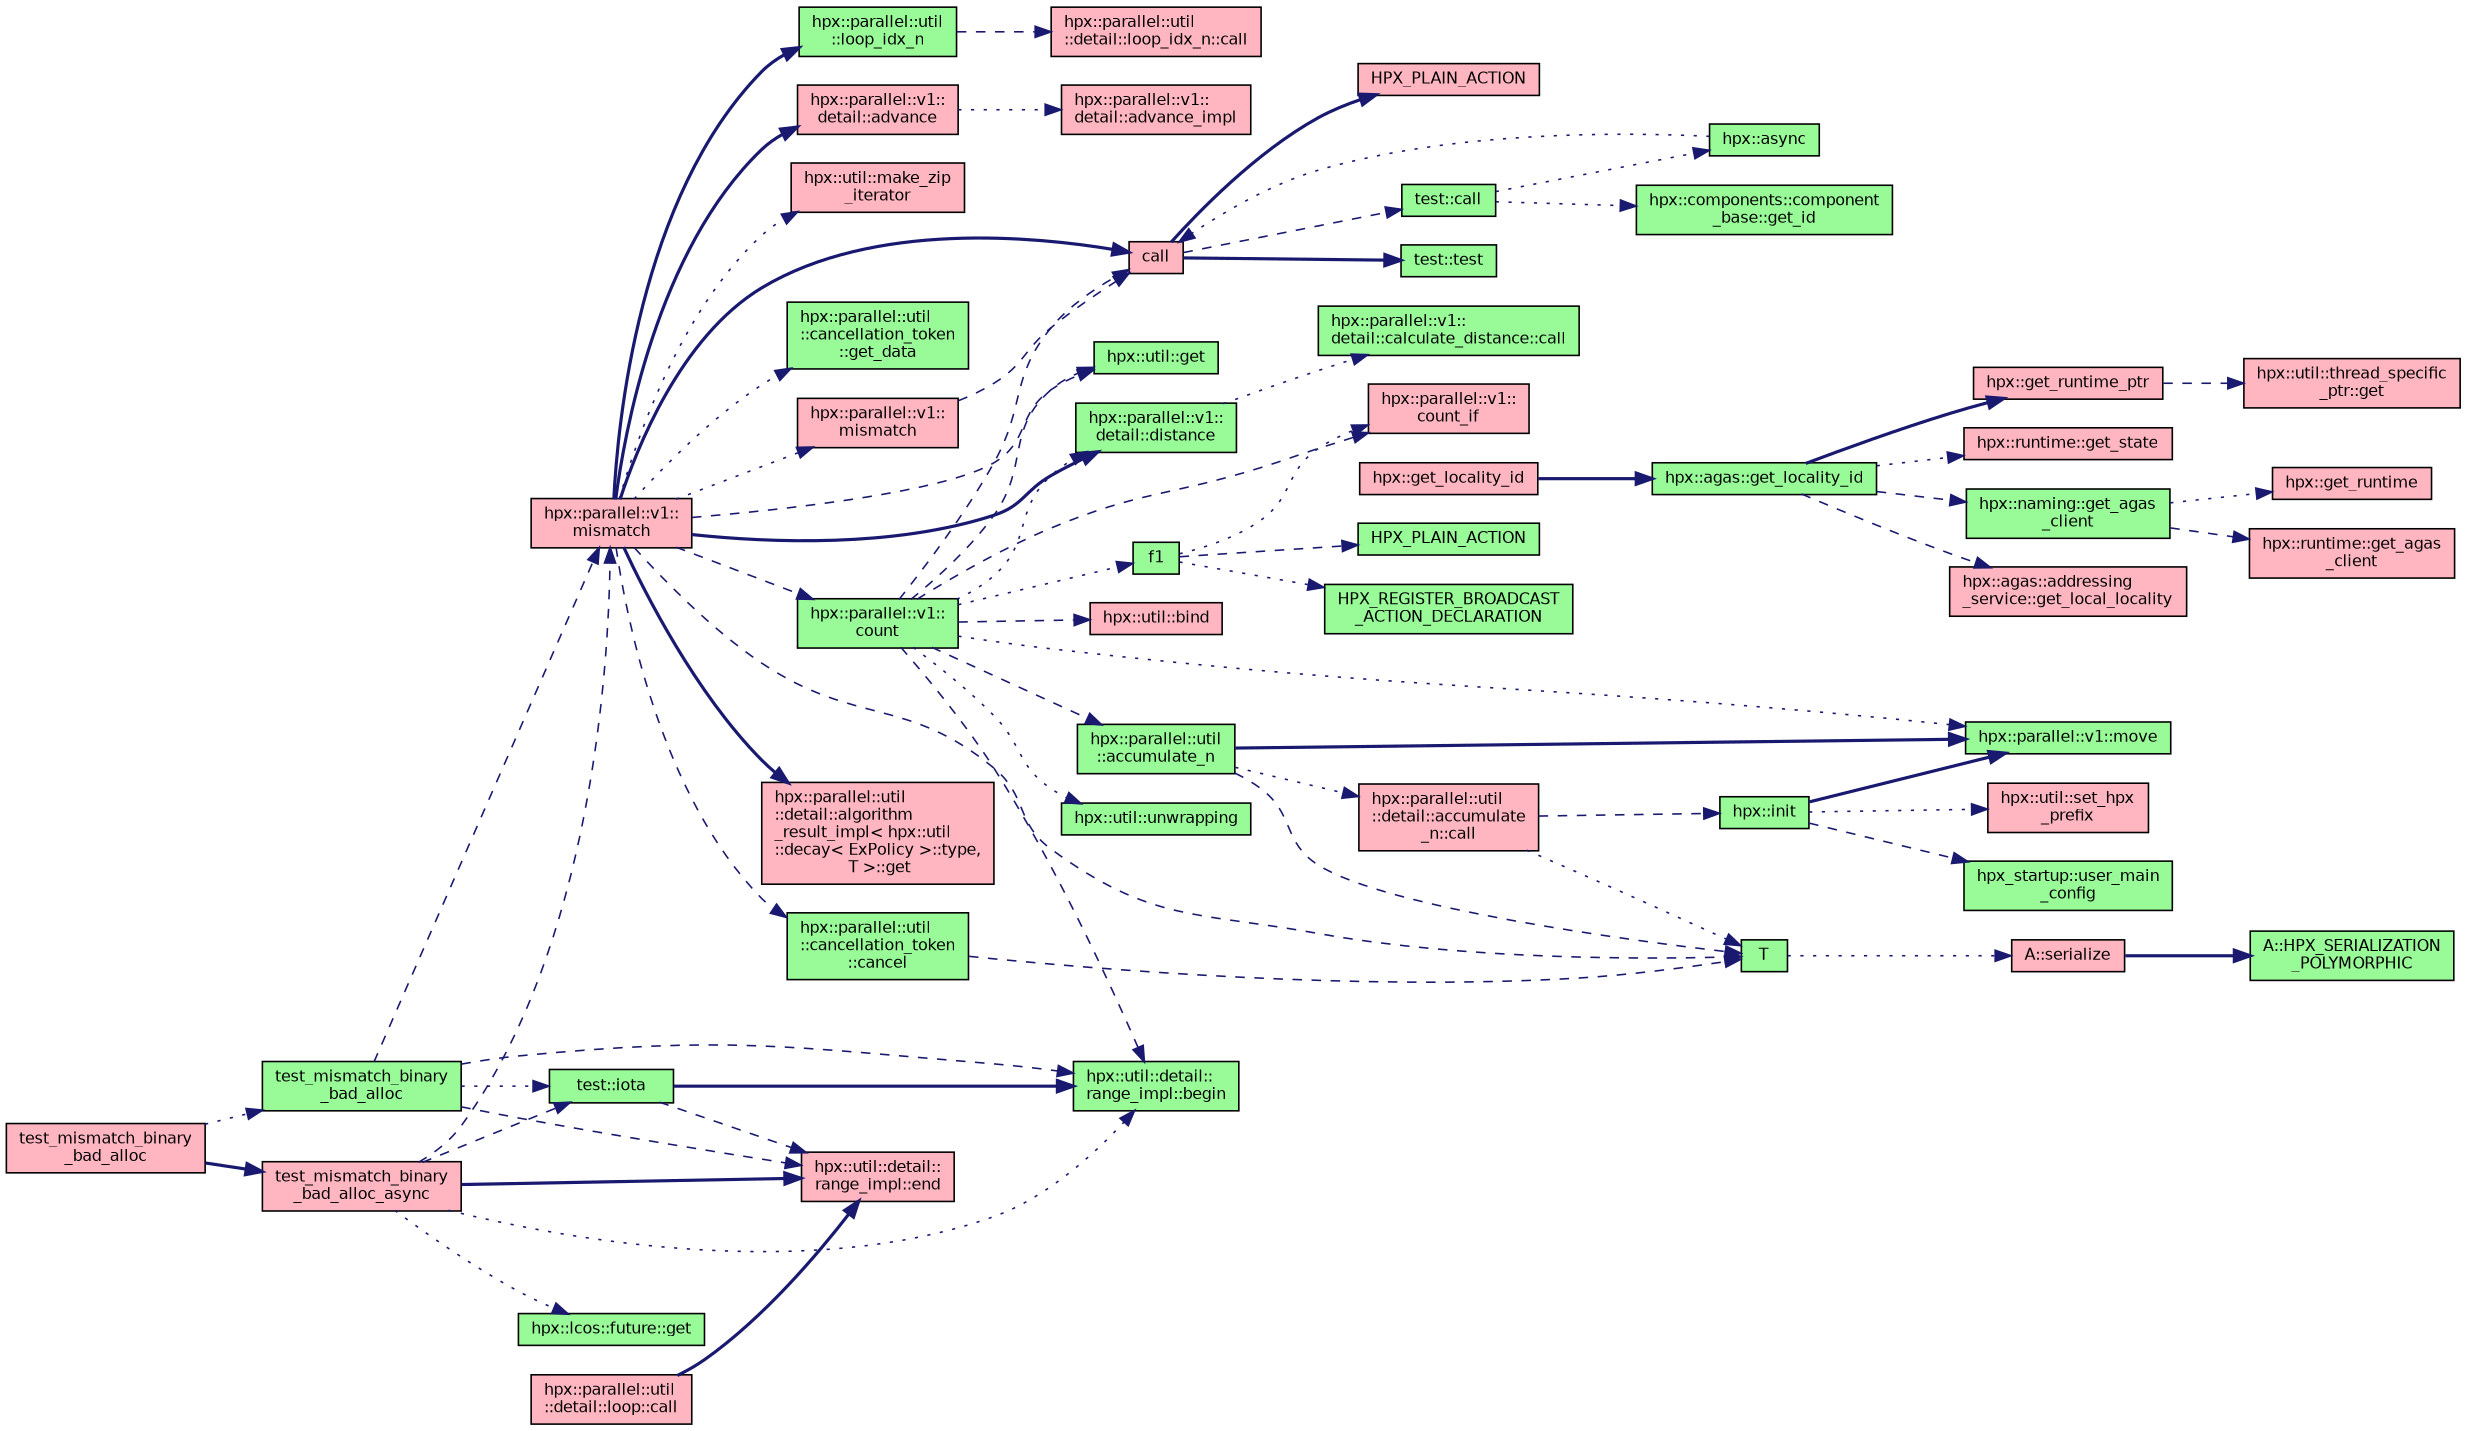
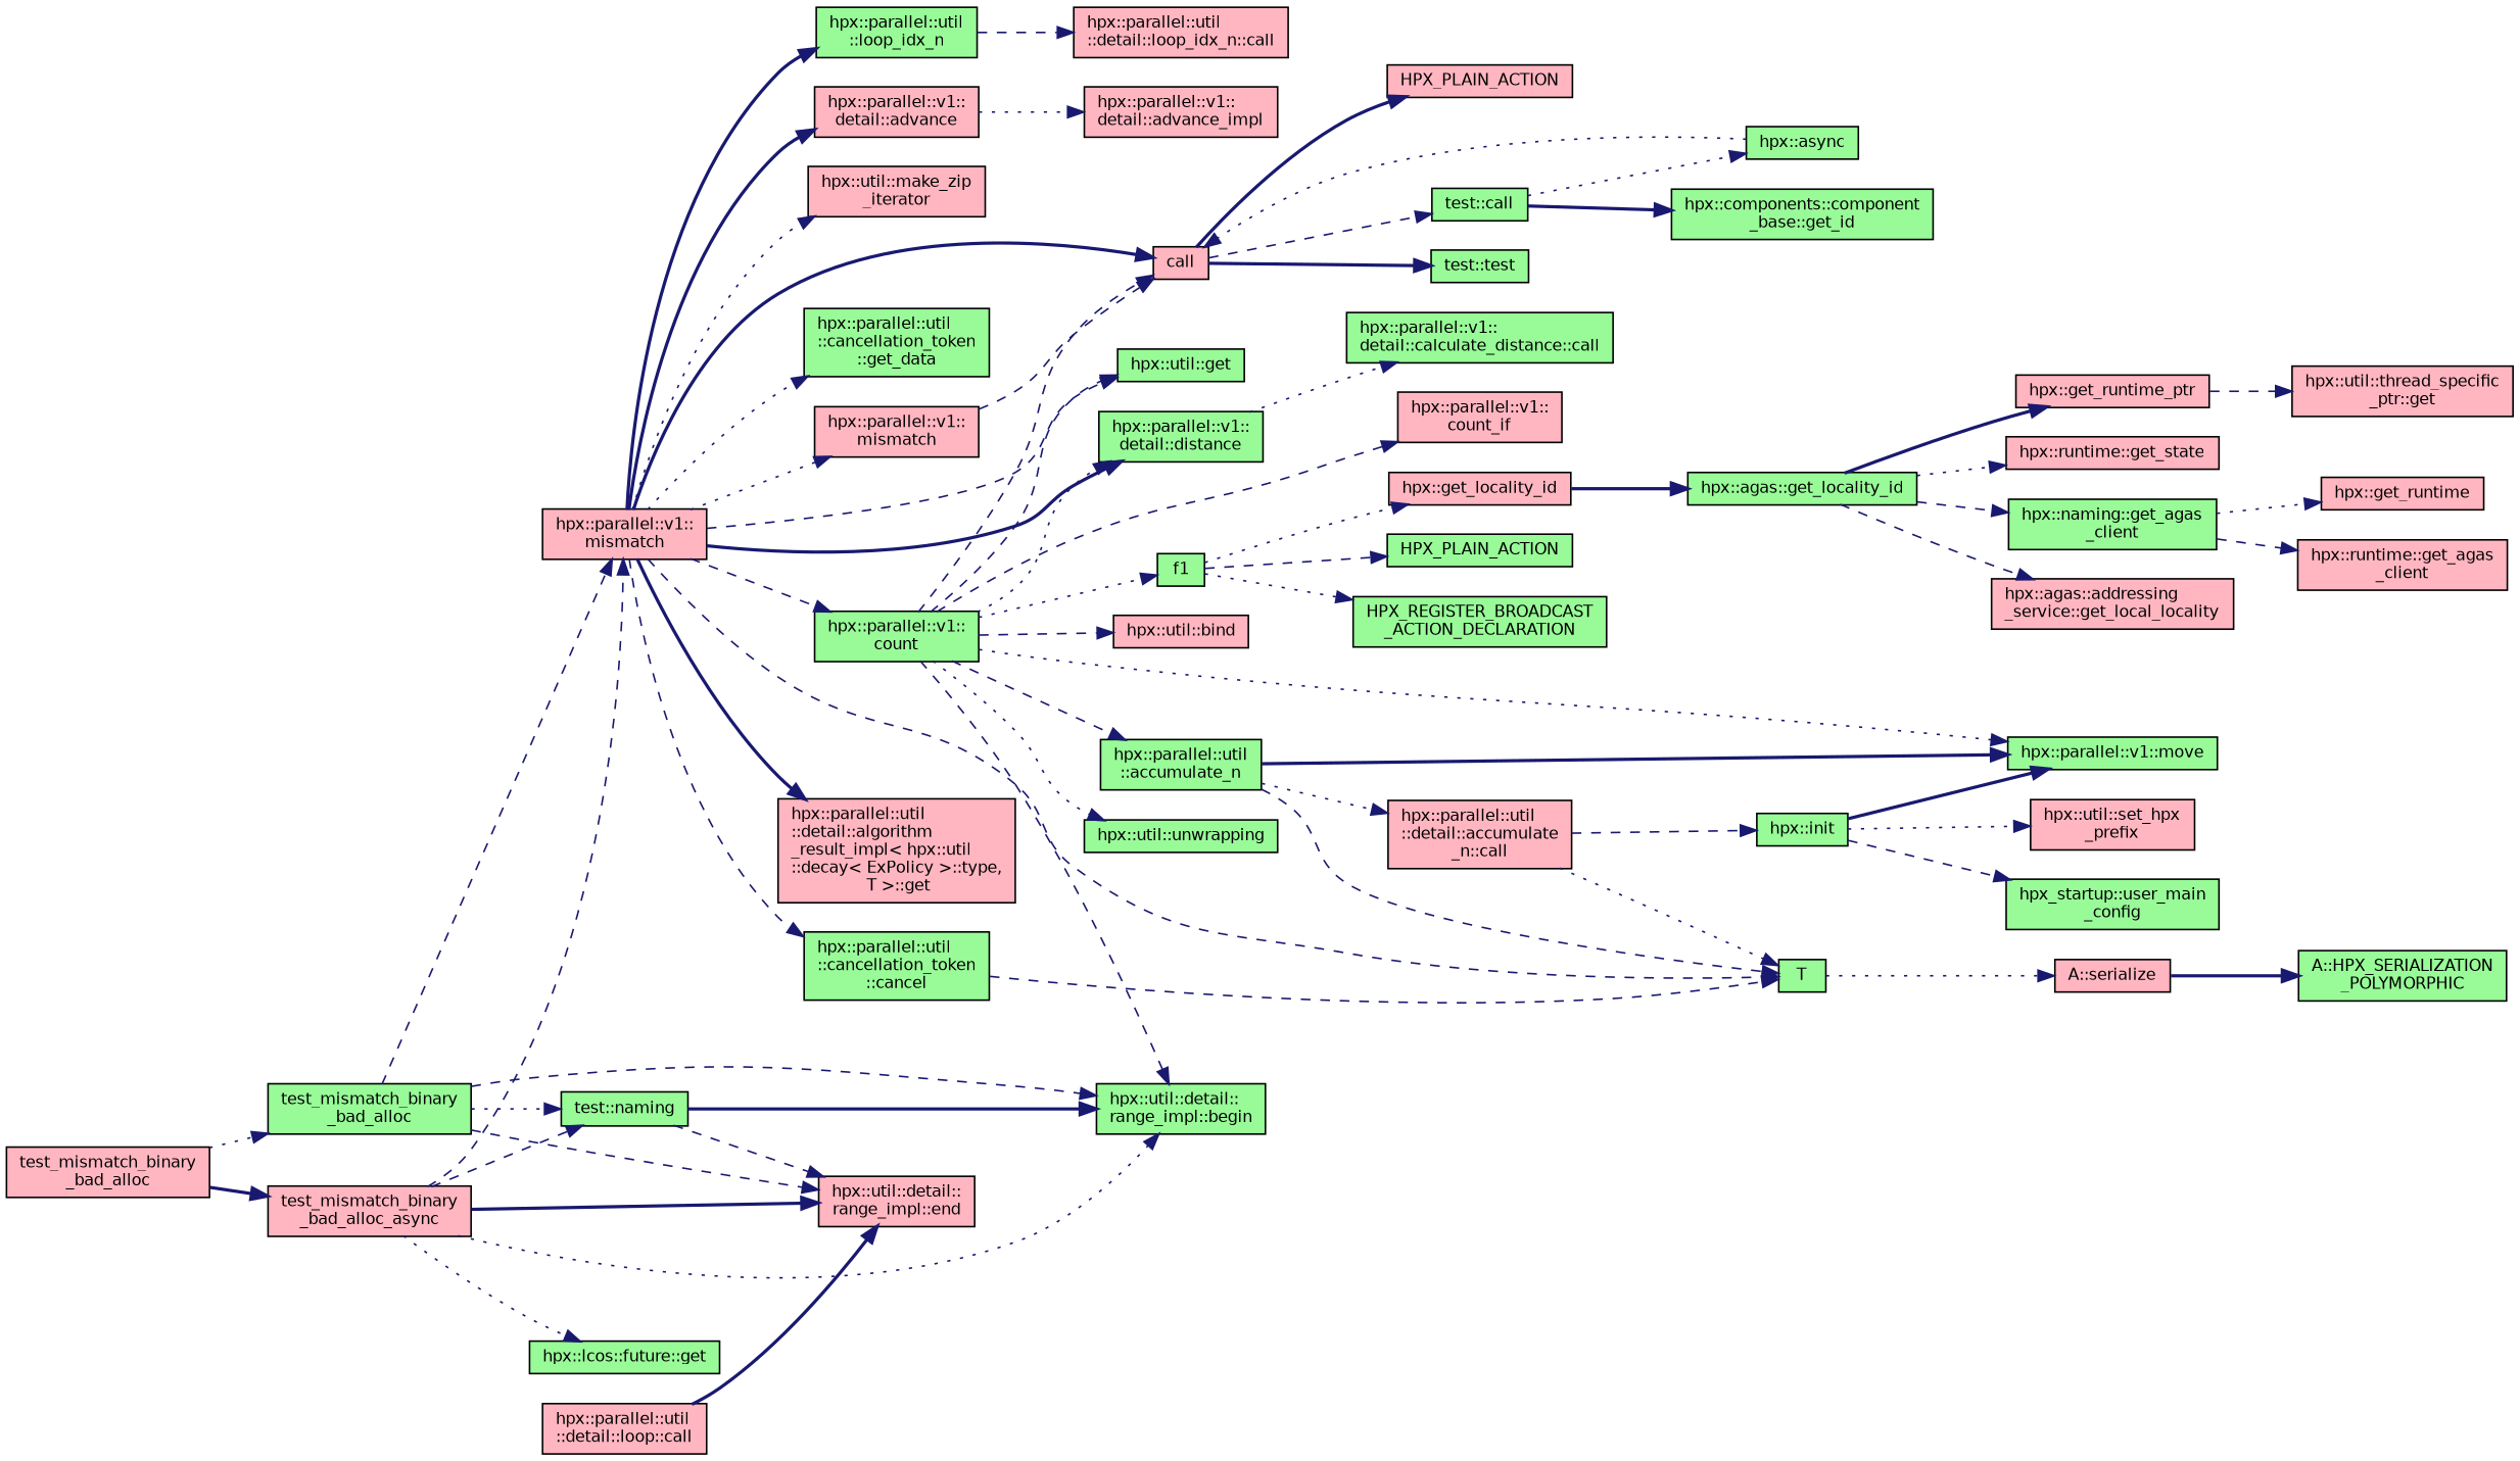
  digraph {
    rankdir=LR
    node [color=black fillcolor=palegreen fontname=Helvetica fontsize=10 shape=record style=filled]
    edge [color=midnightblue fontname=Helvetica fontsize=10 labelfontname=Helvetica labelfontsize=10 style=dashed]
    n1 [fillcolor=lightpink fontcolor=black height=0.2 label="test_mismatch_binary\l_bad_alloc" width=0.4]
    n2 [height=0.2 label="test_mismatch_binary\l_bad_alloc" width=0.4]
    n3 [fillcolor=lightpink height=0.2 label="test_mismatch_binary\l_bad_alloc_async" width=0.4]
-   n4 [height=0.2 label="test::iota" width=0.4]
+   n4 [height=0.2 label="test::naming" width=0.4]
    n5 [height=0.2 label="hpx::util::detail::\lrange_impl::begin" width=0.4]
    n6 [fillcolor=lightpink height=0.2 label="hpx::util::detail::\lrange_impl::end" width=0.4]
    n7 [fillcolor=lightpink height=0.2 label="hpx::parallel::v1::\lmismatch" width=0.4]
    n8 [height=0.2 label="hpx::lcos::future::get" width=0.4]
    n9 [fillcolor=lightpink height=0.2 label=call width=0.4]
    n10 [height=0.2 label=T width=0.4]
    n11 [fillcolor=lightpink height=0.2 label="hpx::parallel::v1::\lmismatch" width=0.4]
    n12 [fillcolor=lightpink height=0.2 label="hpx::parallel::util\l::detail::algorithm\l_result_impl\< hpx::util\l::decay\< ExPolicy \>::type,\l T \>::get" width=0.4]
    n13 [height=0.2 label="hpx::parallel::v1::\lcount" width=0.4]
    n14 [height=0.2 label="hpx::util::get" width=0.4]
    n15 [height=0.2 label="hpx::parallel::v1::\ldetail::distance" width=0.4]
    n16 [fillcolor=lightpink height=0.2 label="hpx::util::make_zip\l_iterator" width=0.4]
    n17 [height=0.2 label="hpx::parallel::util\l::loop_idx_n" width=0.4]
    n18 [height=0.2 label="hpx::parallel::util\l::cancellation_token\l::cancel" width=0.4]
    n19 [height=0.2 label="hpx::parallel::util\l::cancellation_token\l::get_data" width=0.4]
    n20 [fillcolor=lightpink height=0.2 label="hpx::parallel::v1::\ldetail::advance" width=0.4]
    n21 [height=0.2 label="test::test" width=0.4]
    n22 [fillcolor=lightpink height=0.2 label=HPX_PLAIN_ACTION width=0.4]
    n23 [height=0.2 label="test::call" width=0.4]
    n24 [fillcolor=lightpink height=0.2 label="A::serialize" width=0.4]
    n25 [fillcolor=lightpink height=0.2 label="hpx::parallel::v1::\lcount_if" width=0.4]
    n26 [height=0.2 label=f1 width=0.4]
    n27 [fillcolor=lightpink height=0.2 label="hpx::util::bind" width=0.4]
    n28 [height=0.2 label="hpx::parallel::v1::move" width=0.4]
    n29 [height=0.2 label="hpx::util::unwrapping" width=0.4]
    n30 [height=0.2 label="hpx::parallel::util\l::accumulate_n" width=0.4]
    n31 [height=0.2 label="hpx::parallel::v1::\ldetail::calculate_distance::call" width=0.4]
    n32 [fillcolor=lightpink height=0.2 label="hpx::parallel::util\l::detail::loop_idx_n::call" width=0.4]
    n33 [fillcolor=lightpink height=0.2 label="hpx::parallel::v1::\ldetail::advance_impl" width=0.4]
    n34 [height=0.2 label="hpx::async" width=0.4]
    n35 [height=0.2 label="hpx::components::component\l_base::get_id" width=0.4]
    n36 [height=0.2 label="A::HPX_SERIALIZATION\l_POLYMORPHIC" width=0.4]
    n37 [fillcolor=lightpink height=0.2 label="hpx::get_locality_id" width=0.4]
    n38 [height=0.2 label=HPX_PLAIN_ACTION width=0.4]
    n39 [height=0.2 label="HPX_REGISTER_BROADCAST\l_ACTION_DECLARATION" width=0.4]
    n40 [fillcolor=lightpink height=0.2 label="hpx::parallel::util\l::detail::accumulate\l_n::call" width=0.4]
    n41 [height=0.2 label="hpx::agas::get_locality_id" width=0.4]
    n42 [fillcolor=lightpink height=0.2 label="hpx::get_runtime_ptr" width=0.4]
    n43 [fillcolor=lightpink height=0.2 label="hpx::runtime::get_state" width=0.4]
    n44 [height=0.2 label="hpx::naming::get_agas\l_client" width=0.4]
    n45 [fillcolor=lightpink height=0.2 label="hpx::agas::addressing\l_service::get_local_locality" width=0.4]
    n46 [fillcolor=lightpink height=0.2 label="hpx::util::thread_specific\l_ptr::get" width=0.4]
    n47 [fillcolor=lightpink height=0.2 label="hpx::get_runtime" width=0.4]
    n48 [fillcolor=lightpink height=0.2 label="hpx::runtime::get_agas\l_client" width=0.4]
    n49 [fillcolor=lightpink height=0.2 label="hpx::parallel::util\l::detail::loop::call" width=0.4]
    n50 [height=0.2 label="hpx::init" width=0.4]
    n51 [fillcolor=lightpink height=0.2 label="hpx::util::set_hpx\l_prefix" width=0.4]
    n52 [height=0.2 label="hpx_startup::user_main\l_config" width=0.4]
    n1 -> n2 [style=dotted]
    n1 -> n3 [style=bold]
    n2 -> n4 [style=dotted]
    n2 -> n5
    n2 -> n6
    n2 -> n7
    n3 -> n4
    n3 -> n5 [style=dotted]
    n3 -> n6 [style=bold]
    n3 -> n7
    n3 -> n8 [style=dotted]
    n4 -> n5 [style=bold]
    n4 -> n6
    n7 -> n9 [style=bold]
    n7 -> n10
    n7 -> n11 [style=dotted]
    n7 -> n12 [style=bold]
    n7 -> n13
    n7 -> n14
    n7 -> n15 [style=bold]
    n7 -> n16 [style=dotted]
    n7 -> n17 [style=bold]
    n7 -> n18
    n7 -> n19 [style=dotted]
    n7 -> n20 [style=bold]
    n9 -> n21 [style=bold]
    n9 -> n22 [style=bold]
    n9 -> n23
    n10 -> n24 [style=dotted]
    n11 -> n9
    n13 -> n5
    n13 -> n9
    n13 -> n14
    n13 -> n15 [style=dotted]
    n13 -> n25
    n13 -> n26 [style=dotted]
    n13 -> n27
    n13 -> n28 [style=dotted]
    n13 -> n29 [style=dotted]
    n13 -> n30
    n15 -> n31 [style=dotted]
    n17 -> n32
    n18 -> n10
    n20 -> n33 [style=dotted]
    n23 -> n34 [style=dotted]
-   n23 -> n35 [style=dotted]
+   n23 -> n35 [style=bold]
    n24 -> n36 [style=bold]
-   n26 -> n25 [style=dotted]
+   n26 -> n37 [style=dotted]
    n26 -> n38
    n26 -> n39 [style=dotted]
    n30 -> n10
    n30 -> n28 [style=bold]
    n30 -> n40 [style=dotted]
    n34 -> n9 [style=dotted]
    n37 -> n41 [style=bold]
    n40 -> n10 [style=dotted]
    n40 -> n50
    n41 -> n42 [style=bold]
    n41 -> n43 [style=dotted]
    n41 -> n44
    n41 -> n45
    n42 -> n46
    n44 -> n47 [style=dotted]
    n44 -> n48
    n49 -> n6 [style=bold]
    n50 -> n28 [style=bold]
    n50 -> n51 [style=dotted]
    n50 -> n52
  }
